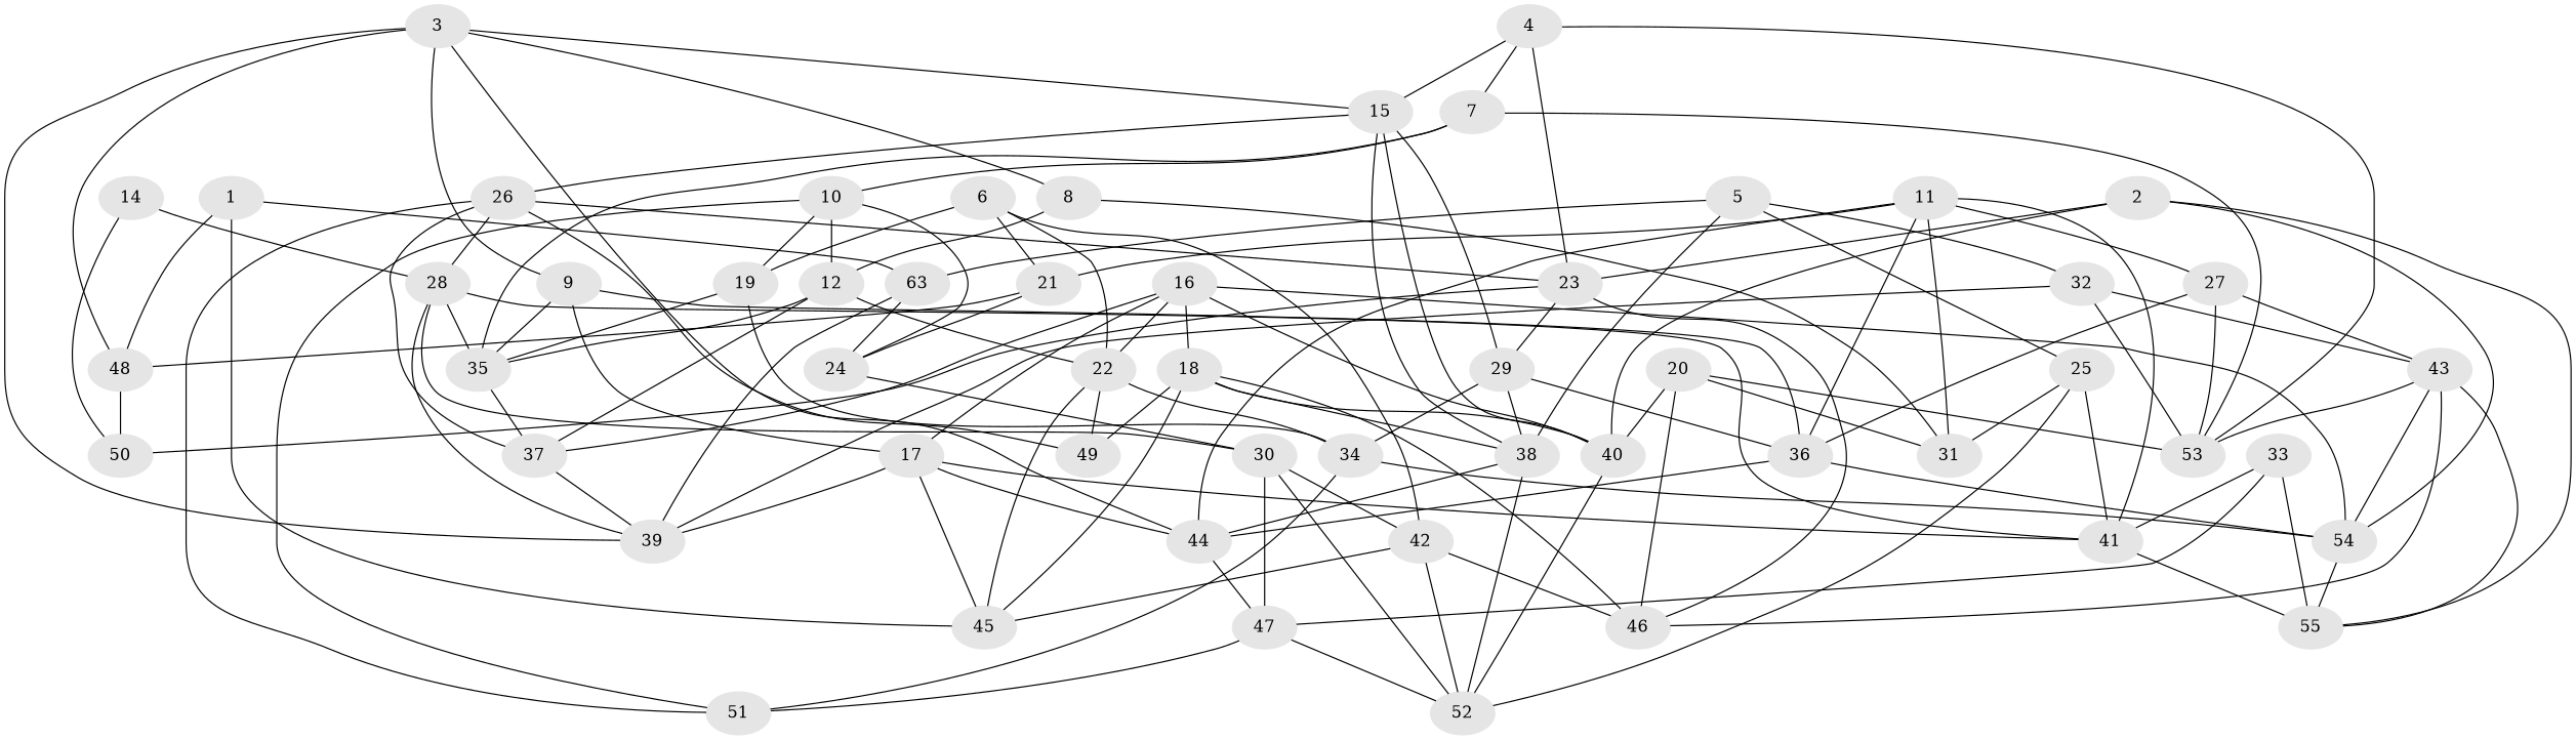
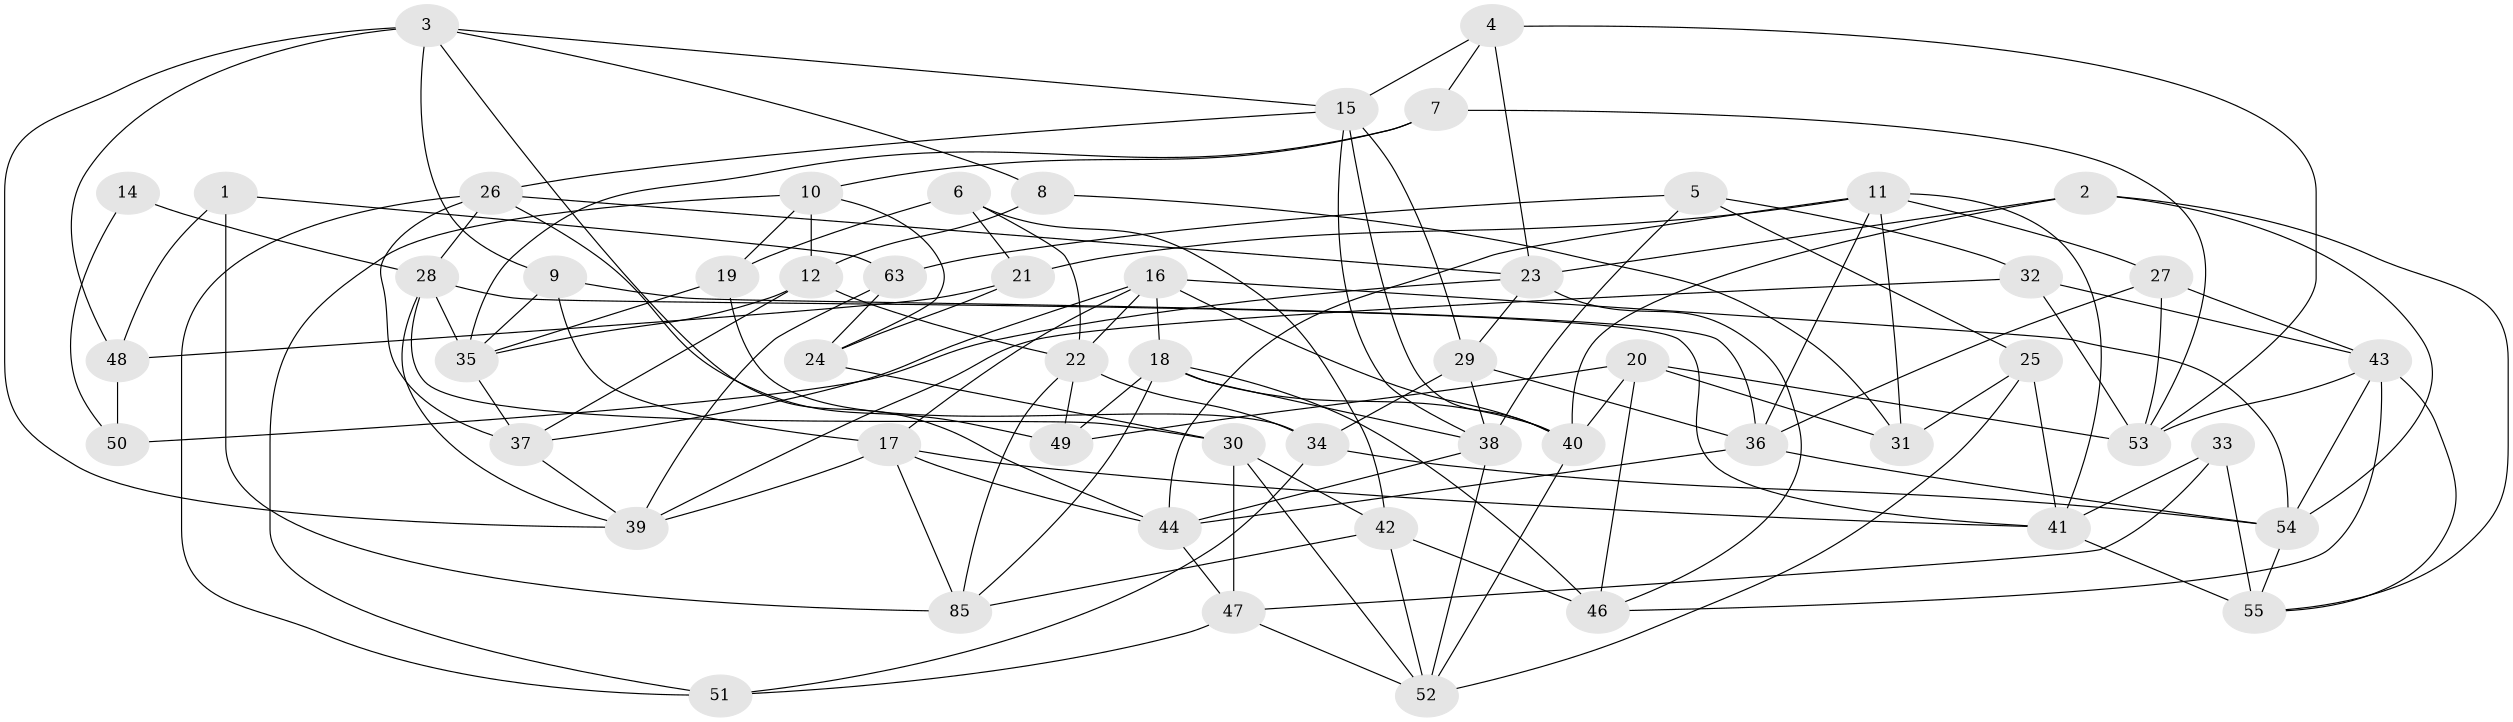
  graph {
    node [color=gray90 style=filled]
    edge [weight=1.0]
    n1 [label=63]
    1
-   45
+   45 [label=85]
    48
    24
    39
    50
    2
    23
    40
    54
    55
    29
    46
    52
    3
    8
    9
    15
    44
    12
    31
    35
    17
    36
    38
    26
    47
    4
    7
    53
    10
    5
    25
    32
    41
    43
    6
    19
    21
    22
    42
    34
    49
    51
    37
    30
    11
    27
    14
    28
    16
    18
    20
    33
    n1 -- 24
    n1 -- 39
    1 -- n1
    1 -- 45 [weight=2.0]
    1 -- 48
    48 -- 50 [weight=2.0]
    24 -- 30
    2 -- 23
    2 -- 40
    2 -- 54
    2 -- 55
    23 -- 50
    23 -- 29
    23 -- 46
    40 -- 52
    54 -- 55
    29 -- 36
    29 -- 38
    29 -- 34 [weight=2.0]
    3 -- 48 [weight=2.0]
    3 -- 39
    3 -- 8
    3 -- 9
    3 -- 15
    3 -- 44
    8 -- 12 [weight=2.0]
    8 -- 31
    9 -- 35
    9 -- 17
    9 -- 36
    15 -- 40
    15 -- 29
    15 -- 38
    15 -- 26
    44 -- 47
    12 -- 35
    12 -- 22
    12 -- 37
    35 -- 37
    17 -- 45
    17 -- 39
    17 -- 44
    17 -- 41
    36 -- 54
    36 -- 44
    38 -- 52
    38 -- 44
    26 -- 23
    26 -- 49
    26 -- 51
    26 -- 37 [weight=2.0]
    26 -- 28
    47 -- 52
    47 -- 51
    4 -- 23
    4 -- 15
    4 -- 7
    4 -- 53
    7 -- 35
    7 -- 53
    7 -- 10
    10 -- 24
    10 -- 12
    10 -- 19
    10 -- 51
    5 -- n1
    5 -- 38
    5 -- 25
    5 -- 32
    25 -- 52
    25 -- 31
    25 -- 41
    32 -- 39
    32 -- 53
    32 -- 43
    41 -- 55
    43 -- 54
    43 -- 55
    43 -- 46
    43 -- 53
    6 -- 19
    6 -- 21
    6 -- 22
    6 -- 42
    19 -- 35
    19 -- 34
    21 -- 48
    21 -- 24
    22 -- 45
    22 -- 34
    22 -- 49
    42 -- 45
    42 -- 46 [weight=2.0]
    42 -- 52
    34 -- 54
    34 -- 51
    37 -- 39
    30 -- 52
    30 -- 47 [weight=2.0]
    30 -- 42
    11 -- 44
    11 -- 31
    11 -- 36
    11 -- 41
    11 -- 21
    11 -- 27
    27 -- 36
    27 -- 53
    27 -- 43
    14 -- 50
    14 -- 28
    28 -- 39
    28 -- 35
    28 -- 41
    28 -- 30
    16 -- 40
    16 -- 54
    16 -- 17
    16 -- 22
    16 -- 37
    16 -- 18
    18 -- 45
    18 -- 40
    18 -- 46
    18 -- 38
    18 -- 49
    20 -- 40
    20 -- 46
    20 -- 31
    20 -- 53
+   20 -- 49 [weight=2.0]
    33 -- 55 [weight=2.0]
    33 -- 47
    33 -- 41
  }
